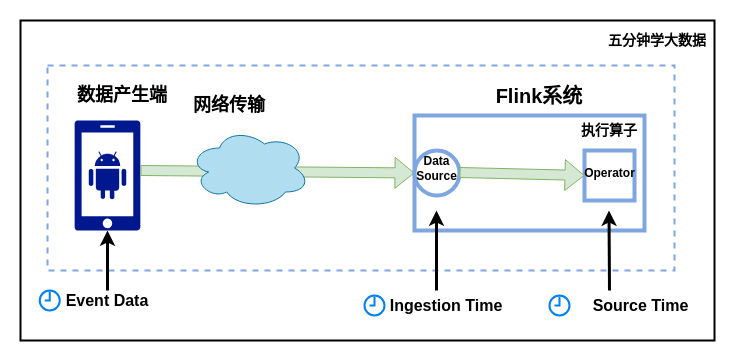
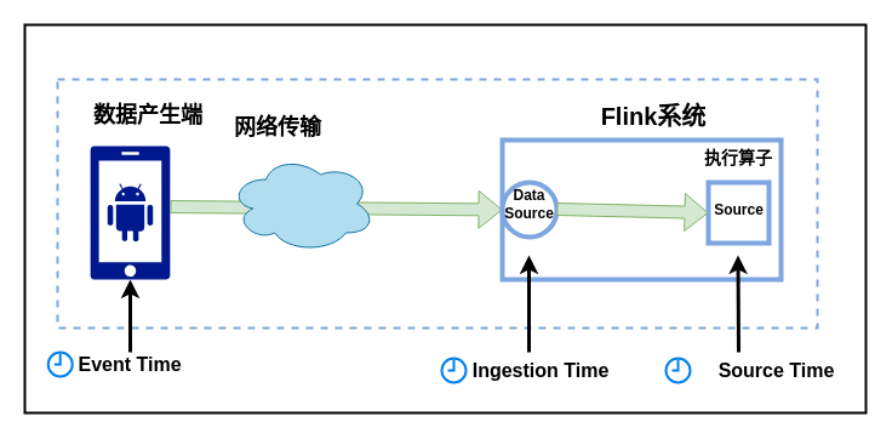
  <mxCell id="0" />
  <mxCell id="1" parent="0" />
  <mxCell id="2" value="" style="rounded=0;whiteSpace=wrap;html=1;strokeWidth=2;" parent="1" vertex="1"><mxGeometry x="20" y="20" width="694" height="320" as="geometry" /></mxCell>
  <mxCell id="3" value="" style="rounded=0;whiteSpace=wrap;html=1;dashed=1;strokeColor=#7EA6E0;strokeWidth=2;" parent="1" vertex="1"><mxGeometry x="47" y="65" width="627" height="205" as="geometry" /></mxCell>
  <mxCell id="4" value="" style="aspect=fixed;pointerEvents=1;shadow=0;dashed=0;html=1;strokeColor=none;labelPosition=center;verticalLabelPosition=bottom;verticalAlign=top;align=center;fillColor=#00188D;shape=mxgraph.mscae.enterprise.android_phone" parent="1" vertex="1"><mxGeometry x="74" y="120" width="66" height="110" as="geometry" /></mxCell>
  <mxCell id="5" value="" style="shape=flexArrow;endArrow=classic;html=1;fillColor=#d5e8d4;strokeColor=#82b366;entryX=0;entryY=0.5;entryDx=0;entryDy=0;" parent="1" target="7" edge="1"><mxGeometry width="50" height="50" relative="1" as="geometry"><mxPoint x="140" y="170" as="sourcePoint" /><mxPoint x="364" y="170" as="targetPoint" /></mxGeometry></mxCell>
  <mxCell id="6" value="" style="ellipse;shape=cloud;whiteSpace=wrap;html=1;fillColor=#b1ddf0;strokeColor=#10739e;" parent="1" vertex="1"><mxGeometry x="189" y="127.5" width="120" height="80" as="geometry" /></mxCell>
  <mxCell id="7" value="" style="rounded=0;whiteSpace=wrap;html=1;strokeWidth=4;strokeColor=#7EA6E0;" parent="1" vertex="1"><mxGeometry x="414" y="115" width="230" height="115" as="geometry" /></mxCell>
  <mxCell id="8" value="" style="ellipse;whiteSpace=wrap;html=1;aspect=fixed;strokeColor=#7EA6E0;strokeWidth=4;" parent="1" vertex="1"><mxGeometry x="414" y="150" width="45" height="45" as="geometry" /></mxCell>
  <mxCell id="9" value="" style="rounded=0;whiteSpace=wrap;html=1;strokeColor=#7EA6E0;strokeWidth=4;" parent="1" vertex="1"><mxGeometry x="584" y="150" width="50" height="50" as="geometry" /></mxCell>
  <mxCell id="10" value="" style="shape=flexArrow;endArrow=classic;html=1;fillColor=#d5e8d4;strokeColor=#82b366;entryX=0;entryY=0.5;entryDx=0;entryDy=0;" parent="1" target="9" edge="1"><mxGeometry width="50" height="50" relative="1" as="geometry"><mxPoint x="459" y="172" as="sourcePoint" /><mxPoint x="509" y="172" as="targetPoint" /></mxGeometry></mxCell>
  <mxCell id="11" value="&lt;b&gt;&lt;font style=&quot;font-size: 20px&quot;&gt;Flink系统&lt;/font&gt;&lt;/b&gt;" style="text;html=1;strokeColor=none;fillColor=none;align=center;verticalAlign=middle;whiteSpace=wrap;rounded=0;" parent="1" vertex="1"><mxGeometry x="459" y="80" width="160" height="30" as="geometry" /></mxCell>
  <mxCell id="12" value="&lt;span style=&quot;font-size: 14px&quot;&gt;&lt;b&gt;执行算子&lt;/b&gt;&lt;/span&gt;" style="text;html=1;strokeColor=none;fillColor=none;align=center;verticalAlign=middle;whiteSpace=wrap;rounded=0;" parent="1" vertex="1"><mxGeometry x="569" y="115" width="80" height="30" as="geometry" /></mxCell>
  <mxCell id="13" value="&lt;b&gt;&lt;font style=&quot;font-size: 18px&quot;&gt;网络传输&lt;/font&gt;&lt;/b&gt;" style="text;html=1;strokeColor=none;fillColor=none;align=center;verticalAlign=middle;whiteSpace=wrap;rounded=0;" parent="1" vertex="1"><mxGeometry x="184" y="90" width="90" height="30" as="geometry" /></mxCell>
  <mxCell id="14" value="&lt;b&gt;&lt;font style=&quot;font-size: 18px&quot;&gt;数据产生端&lt;/font&gt;&lt;/b&gt;" style="text;html=1;strokeColor=none;fillColor=none;align=center;verticalAlign=middle;whiteSpace=wrap;rounded=0;" parent="1" vertex="1"><mxGeometry x="66" y="80" width="112" height="30" as="geometry" /></mxCell>
  <mxCell id="15" value="" style="endArrow=classic;html=1;entryX=0.5;entryY=1;entryDx=0;entryDy=0;entryPerimeter=0;strokeWidth=3;" parent="1" target="4" edge="1"><mxGeometry width="50" height="50" relative="1" as="geometry"><mxPoint x="107" y="290" as="sourcePoint" /><mxPoint x="164" y="330" as="targetPoint" /></mxGeometry></mxCell>
  <mxCell id="16" value="" style="endArrow=classic;html=1;entryX=0.5;entryY=1;entryDx=0;entryDy=0;entryPerimeter=0;strokeWidth=3;" parent="1" edge="1"><mxGeometry width="50" height="50" relative="1" as="geometry"><mxPoint x="436" y="290" as="sourcePoint" /><mxPoint x="436" y="210" as="targetPoint" /></mxGeometry></mxCell>
  <mxCell id="17" value="" style="endArrow=classic;html=1;entryX=0.5;entryY=1;entryDx=0;entryDy=0;entryPerimeter=0;strokeWidth=3;" parent="1" edge="1"><mxGeometry width="50" height="50" relative="1" as="geometry"><mxPoint x="609" y="290" as="sourcePoint" /><mxPoint x="608.5" y="210" as="targetPoint" /></mxGeometry></mxCell>
- <mxCell id="18" value="&lt;b&gt;&lt;font style=&quot;font-size: 16px&quot;&gt;Event Data&lt;/font&gt;&lt;/b&gt;" style="text;html=1;strokeColor=none;fillColor=none;align=center;verticalAlign=middle;whiteSpace=wrap;rounded=0;dashed=1;" parent="1" vertex="1"><mxGeometry x="59.25" y="290" width="95.5" height="20" as="geometry" /></mxCell>
+ <mxCell id="18" value="&lt;b&gt;&lt;font style=&quot;font-size: 16px&quot;&gt;Event Time&lt;/font&gt;&lt;/b&gt;" style="text;html=1;strokeColor=none;fillColor=none;align=center;verticalAlign=middle;whiteSpace=wrap;rounded=0;dashed=1;" parent="1" vertex="1"><mxGeometry x="59.25" y="290" width="95.5" height="20" as="geometry" /></mxCell>
  <mxCell id="19" value="" style="html=1;verticalLabelPosition=bottom;align=center;labelBackgroundColor=#ffffff;verticalAlign=top;strokeWidth=2;strokeColor=#0080F0;shadow=0;dashed=0;shape=mxgraph.ios7.icons.clock;" parent="1" vertex="1"><mxGeometry x="39.25" y="290" width="20" height="20" as="geometry" /></mxCell>
  <mxCell id="20" value="&lt;b&gt;&lt;font style=&quot;font-size: 16px&quot;&gt;Ingestion Time&lt;/font&gt;&lt;/b&gt;" style="text;html=1;strokeColor=none;fillColor=none;align=center;verticalAlign=middle;whiteSpace=wrap;rounded=0;dashed=1;" parent="1" vertex="1"><mxGeometry x="388" y="295" width="116" height="20" as="geometry" /></mxCell>
  <mxCell id="21" value="&lt;b&gt;&lt;font style=&quot;font-size: 16px&quot;&gt;Source Time&lt;/font&gt;&lt;/b&gt;" style="text;html=1;strokeColor=none;fillColor=none;align=center;verticalAlign=middle;whiteSpace=wrap;rounded=0;dashed=1;" parent="1" vertex="1"><mxGeometry x="574" y="295" width="133" height="20" as="geometry" /></mxCell>
  <mxCell id="22" value="" style="html=1;verticalLabelPosition=bottom;align=center;labelBackgroundColor=#ffffff;verticalAlign=top;strokeWidth=2;strokeColor=#0080F0;shadow=0;dashed=0;shape=mxgraph.ios7.icons.clock;" parent="1" vertex="1"><mxGeometry x="364" y="295" width="20" height="20" as="geometry" /></mxCell>
  <mxCell id="23" value="" style="html=1;verticalLabelPosition=bottom;align=center;labelBackgroundColor=#ffffff;verticalAlign=top;strokeWidth=2;strokeColor=#0080F0;shadow=0;dashed=0;shape=mxgraph.ios7.icons.clock;" parent="1" vertex="1"><mxGeometry x="549" y="295" width="20" height="20" as="geometry" /></mxCell>
  <mxCell id="24" value="&lt;b&gt;Data Source&lt;/b&gt;" style="text;html=1;strokeColor=none;fillColor=none;align=center;verticalAlign=middle;whiteSpace=wrap;rounded=0;" parent="1" vertex="1"><mxGeometry x="406" y="157.5" width="61" height="20" as="geometry" /></mxCell>
- <mxCell id="25" value="&lt;b&gt;Operator&lt;/b&gt;" style="text;html=1;strokeColor=none;fillColor=none;align=center;verticalAlign=middle;whiteSpace=wrap;rounded=0;" parent="1" vertex="1"><mxGeometry x="579.5" y="162.5" width="59" height="20" as="geometry" /></mxCell>
+ <mxCell id="25" value="&lt;b&gt;Source&lt;/b&gt;" style="text;html=1;strokeColor=none;fillColor=none;align=center;verticalAlign=middle;whiteSpace=wrap;rounded=0;" parent="1" vertex="1"><mxGeometry x="579.5" y="162.5" width="59" height="20" as="geometry" /></mxCell>
  <mxCell id="26" value="" style="shape=image;html=1;verticalAlign=top;verticalLabelPosition=bottom;labelBackgroundColor=#ffffff;imageAspect=0;aspect=fixed;image=https://cdn0.iconfinder.com/data/icons/social-media-2104/24/social_media_social_media_logo_wechat-128.png;strokeColor=#000000;strokeWidth=2;" parent="1" vertex="1"><mxGeometry x="574" y="25" width="30" height="30" as="geometry" /></mxCell>
- <mxCell id="27" value="&lt;b&gt;&lt;font style=&quot;font-size: 14px&quot;&gt;五分钟学大数据&lt;/font&gt;&lt;/b&gt;" style="text;html=1;strokeColor=none;fillColor=none;align=center;verticalAlign=middle;whiteSpace=wrap;rounded=0;" parent="1" vertex="1"><mxGeometry x="607" y="30" width="100" height="20" as="geometry" /></mxCell>
